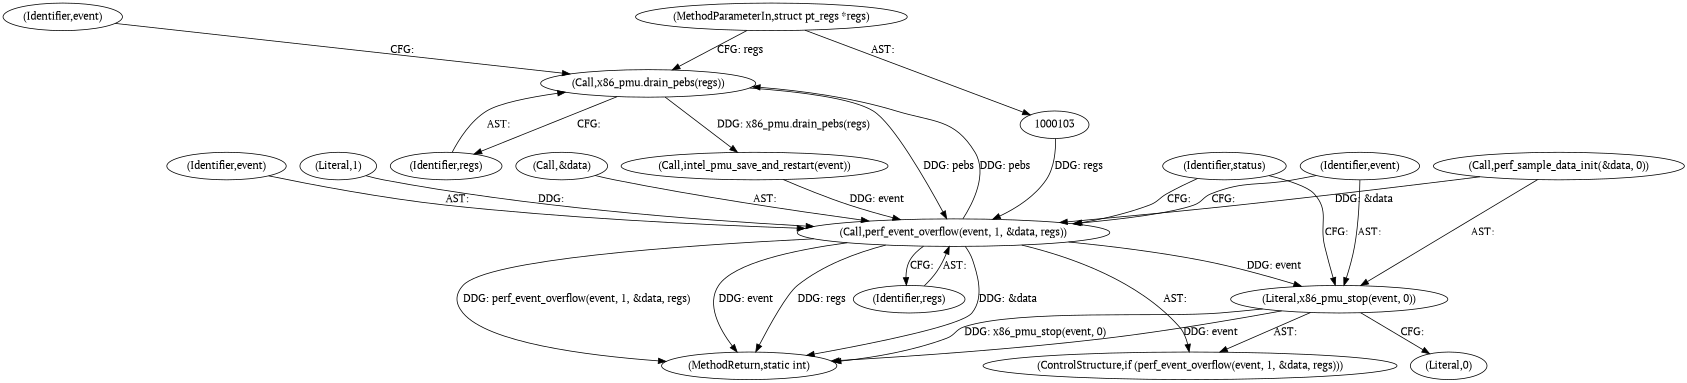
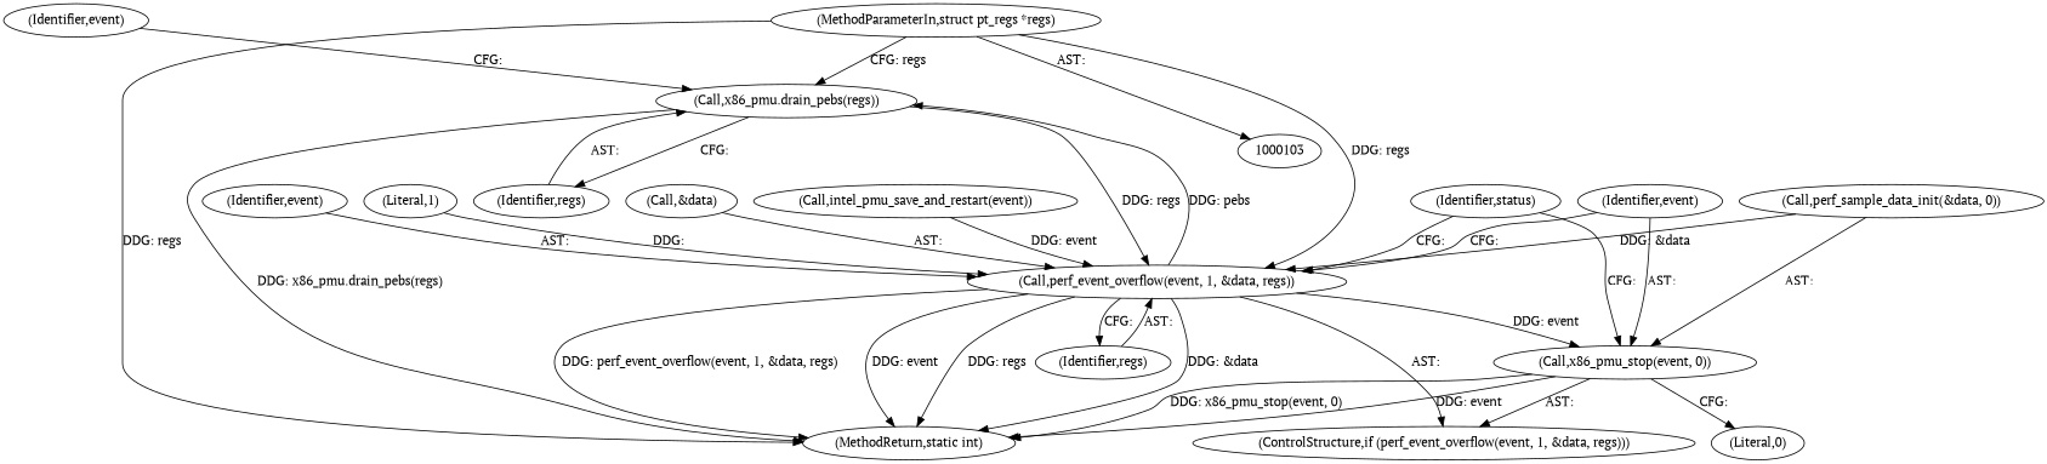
  digraph {
    fontname="PT Serif"
    node [fontname="PT Serif"]
    edge [fontname="PT Serif"]
    n1 [label="(MethodParameterIn,struct pt_regs *regs)"]
    n2 [label="(Call,x86_pmu.drain_pebs(regs))"]
    n3 [label="(Call,perf_event_overflow(event, 1, &data, regs))"]
    n4 [label="(MethodReturn,static int)"]
    1000103
    n6 [label="(Identifier,regs)"]
-   n7 [label="(Literal,x86_pmu_stop(event, 0))"]
+   n7 [label="(Call,x86_pmu_stop(event, 0))"]
    n8 [label="(Identifier,regs)"]
    n9 [label="(ControlStructure,if (perf_event_overflow(event, 1, &data, regs)))"]
    n10 [label="(Literal,0)"]
    n11 [label="(Identifier,event)"]
    n12 [label="(Call,intel_pmu_save_and_restart(event))"]
    n13 [label="(Identifier,status)"]
    n14 [label="(Identifier,event)"]
    n15 [label="(Literal,1)"]
    n16 [label="(Call,&data)"]
    n17 [label="(Identifier,event)"]
    n18 [label="(Call,perf_sample_data_init(&data, 0))"]
    n1 -> n2 [label="CFG: regs"]
-   1000103 -> n3 [label="DDG: regs"]
+   n1 -> n3 [label="DDG: regs"]
+   n1 -> n4 [label="DDG: regs"]
    n1 -> 1000103 [label="AST: "]
-   n2 -> n3 [label="DDG: pebs"]
-   n2 -> n12 [label="DDG: x86_pmu.drain_pebs(regs)"]
+   n2 -> n3 [label="DDG: regs"]
+   n2 -> n4 [label="DDG: x86_pmu.drain_pebs(regs)"]
    n2 -> n6 [label="CFG: "]
    n3 -> n2 [label="DDG: pebs"]
    n3 -> n4 [label="DDG: &data"]
    n3 -> n4 [label="DDG: perf_event_overflow(event, 1, &data, regs)"]
    n3 -> n4 [label="DDG: event"]
    n3 -> n4 [label="DDG: regs"]
    n3 -> n7 [label="DDG: event"]
    n3 -> n8 [label="CFG: "]
    n3 -> n9 [label="AST: "]
    n6 -> n2 [label="AST: "]
    n7 -> n4 [label="DDG: x86_pmu_stop(event, 0)"]
    n7 -> n4 [label="DDG: event"]
    n7 -> n9 [label="AST: "]
    n7 -> n10 [label="CFG: "]
    n8 -> n3 [label="AST: "]
    n11 -> n2 [label="CFG: "]
    n12 -> n3 [label="DDG: event"]
    n13 -> n3 [label="CFG: "]
    n13 -> n7 [label="CFG: "]
    n14 -> n3 [label="AST: "]
    n15 -> n3 [label="DDG: "]
    n16 -> n3 [label="AST: "]
    n17 -> n3 [label="CFG: "]
    n17 -> n7 [label="AST: "]
    n18 -> n3 [label="DDG: &data"]
    n18 -> n7 [label="AST: "]
  }
